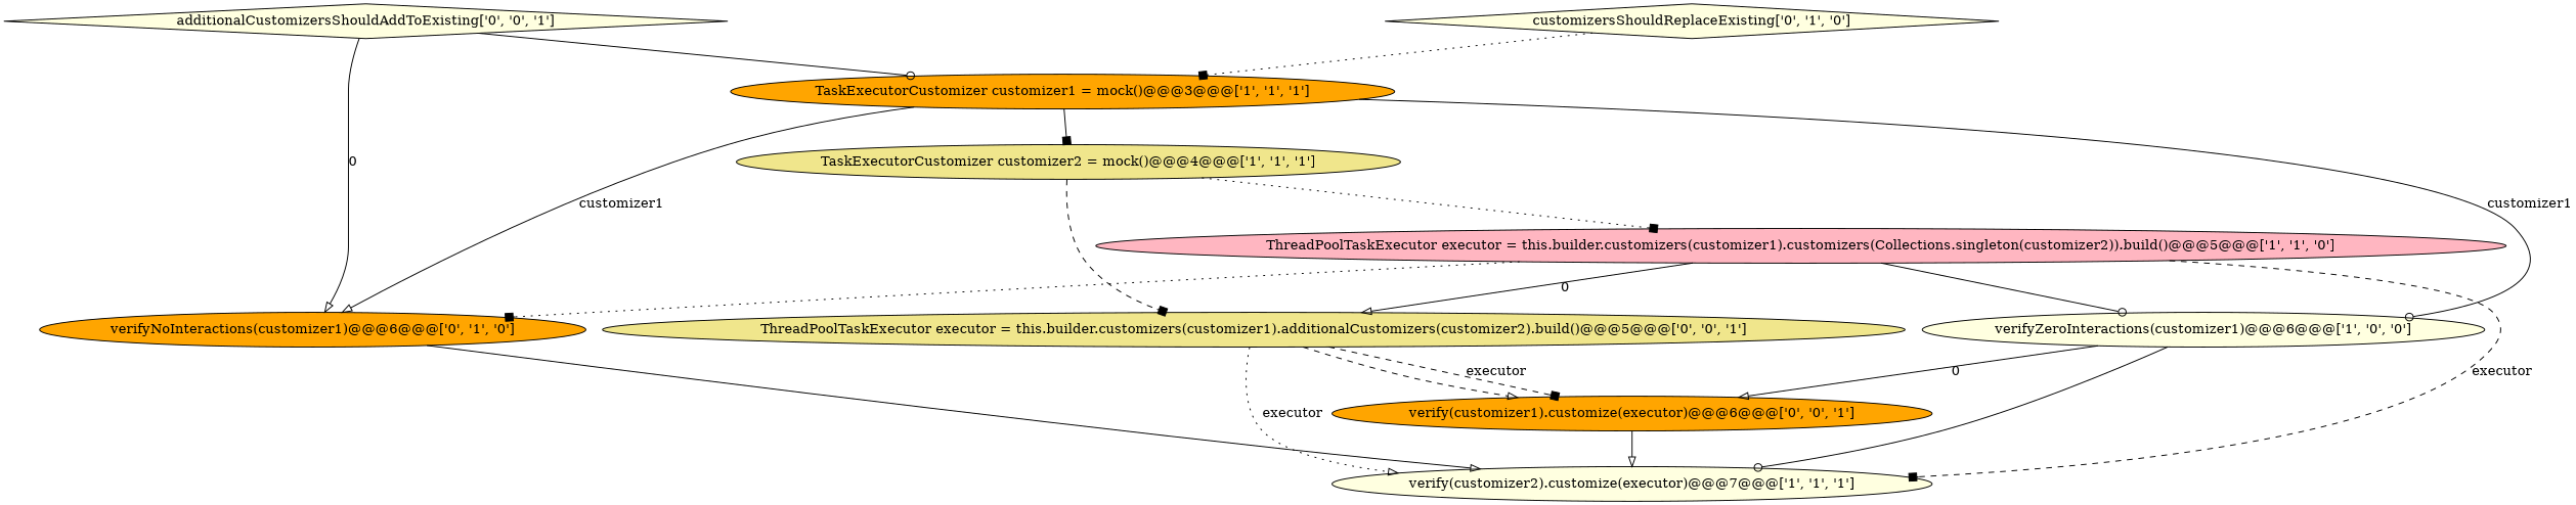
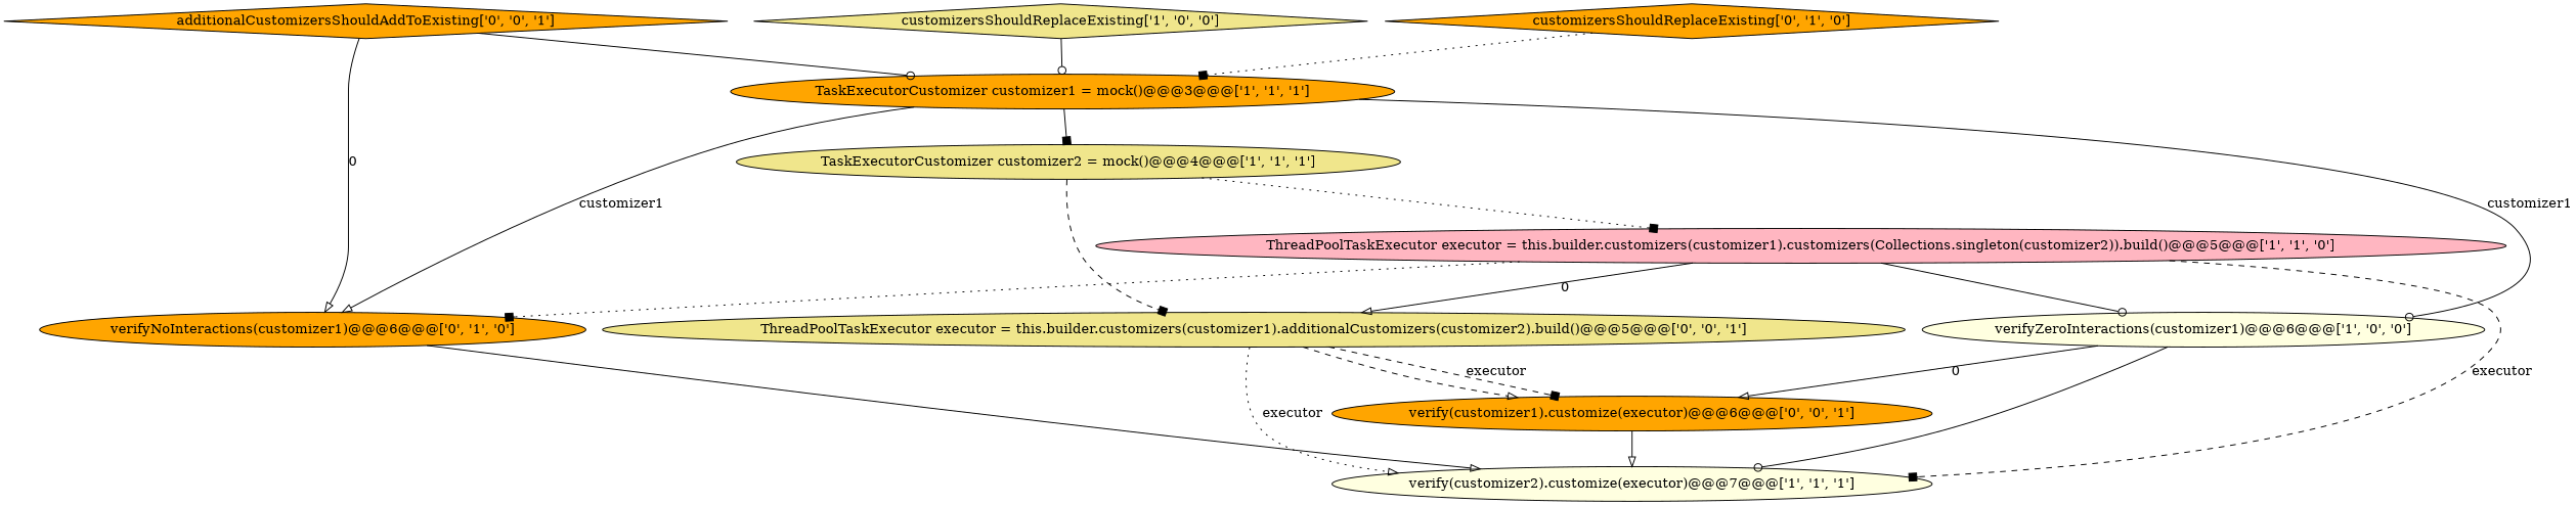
  digraph {
    node [fillcolor=orange shape=ellipse style=filled]
    edge [arrowhead=onormal style=solid]
    n1 [label="verifyNoInteractions(customizer1)@@@6@@@['0', '1', '0']"]
    n2 [fillcolor=lightyellow label="verify(customizer2).customize(executor)@@@7@@@['1', '1', '1']"]
-   n3 [fillcolor=lightyellow label="additionalCustomizersShouldAddToExisting['0', '0', '1']" shape=diamond]
+   n3 [label="additionalCustomizersShouldAddToExisting['0', '0', '1']" shape=diamond]
    n4 [label="TaskExecutorCustomizer customizer1 = mock()@@@3@@@['1', '1', '1']"]
    n5 [fillcolor=khaki label="TaskExecutorCustomizer customizer2 = mock()@@@4@@@['1', '1', '1']"]
    n6 [fillcolor=lightyellow label="verifyZeroInteractions(customizer1)@@@6@@@['1', '0', '0']"]
    n7 [fillcolor=lightpink label="ThreadPoolTaskExecutor executor = this.builder.customizers(customizer1).customizers(Collections.singleton(customizer2)).build()@@@5@@@['1', '1', '0']"]
    n8 [fillcolor=khaki label="ThreadPoolTaskExecutor executor = this.builder.customizers(customizer1).additionalCustomizers(customizer2).build()@@@5@@@['0', '0', '1']"]
    n9 [label="verify(customizer1).customize(executor)@@@6@@@['0', '0', '1']"]
-   n11 [fillcolor=lightyellow label="customizersShouldReplaceExisting['0', '1', '0']" shape=diamond]
+   n10 [fillcolor=khaki label="customizersShouldReplaceExisting['1', '0', '0']" shape=diamond]
+   n11 [label="customizersShouldReplaceExisting['0', '1', '0']" shape=diamond]
    n1 -> n2
    n3 -> n1 [label=0]
    n3 -> n4 [arrowhead=odot]
    n4 -> n1 [label=customizer1]
    n4 -> n5 [arrowhead=box]
    n4 -> n6 [arrowhead=odot label=customizer1]
    n5 -> n7 [arrowhead=box style=dotted]
    n5 -> n8 [arrowhead=box style=dashed]
    n6 -> n2 [arrowhead=odot]
    n6 -> n9 [label=0]
    n7 -> n1 [arrowhead=box style=dotted]
    n7 -> n2 [arrowhead=box label=executor style=dashed]
    n7 -> n6 [arrowhead=odot]
    n7 -> n8 [label=0]
    n8 -> n2 [label=executor style=dotted]
    n8 -> n9 [arrowhead=box label=executor style=dashed]
    n8 -> n9 [style=dashed]
    n9 -> n2
+   n10 -> n4 [arrowhead=odot]
    n11 -> n4 [arrowhead=box style=dotted]
  }
